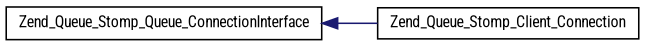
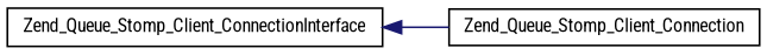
  digraph {
    rankdir=LR
    fontname="Roboto Condensed"
    node [color=black fillcolor=white fontname="Roboto Condensed" fontsize=10 shape=record style=filled]
-   n1 [height=0.2 label=Zend_Queue_Stomp_Queue_ConnectionInterface width=0.4]
+   n1 [height=0.2 label=Zend_Queue_Stomp_Client_ConnectionInterface width=0.4]
    n2 [height=0.2 label=Zend_Queue_Stomp_Client_Connection width=0.4]
    n1 -> n2 [color=midnightblue dir=back fontname="Roboto Condensed" fontsize=10 labelfontname=Helvetica labelfontsize=10 style=solid]
  }
